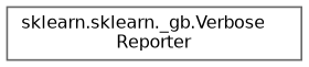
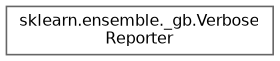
  digraph {
    rankdir=LR
-   n1 [color=grey40 fillcolor=white fontname=Helvetica fontsize=10 height=0.2 label="sklearn.sklearn._gb.Verbose\lReporter" shape=box style=filled width=0.4]
+   n1 [color=grey40 fillcolor=white fontname=Helvetica fontsize=10 height=0.2 label="sklearn.ensemble._gb.Verbose\lReporter" shape=box style=filled width=0.4]
  }
